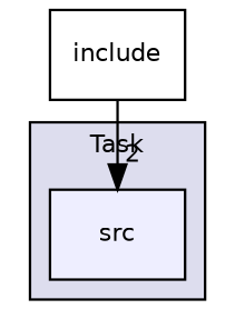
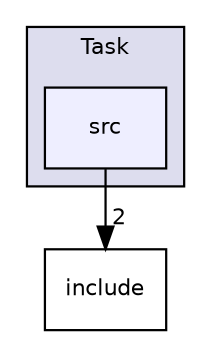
  digraph {
    compound=true
    node [fontname=Helvetica fontsize=10 shape=box]
    n1 [fillcolor="#eeeeff" label=src pencolor=black style=filled]
    n2 [label=include]
    subgraph cluster_1 {
      bgcolor="#ddddee"
      fontname=Helvetica
      fontsize=10
      label=Task
      pencolor=black
      n1
    }
-   n2 -> n1 [headlabel=2 labeldistance=1.5 labelfontname=Helvetica labelfontsize=10]
+   n1 -> n2 [headlabel=2 labeldistance=1.5 labelfontname=Helvetica labelfontsize=10]
  }
